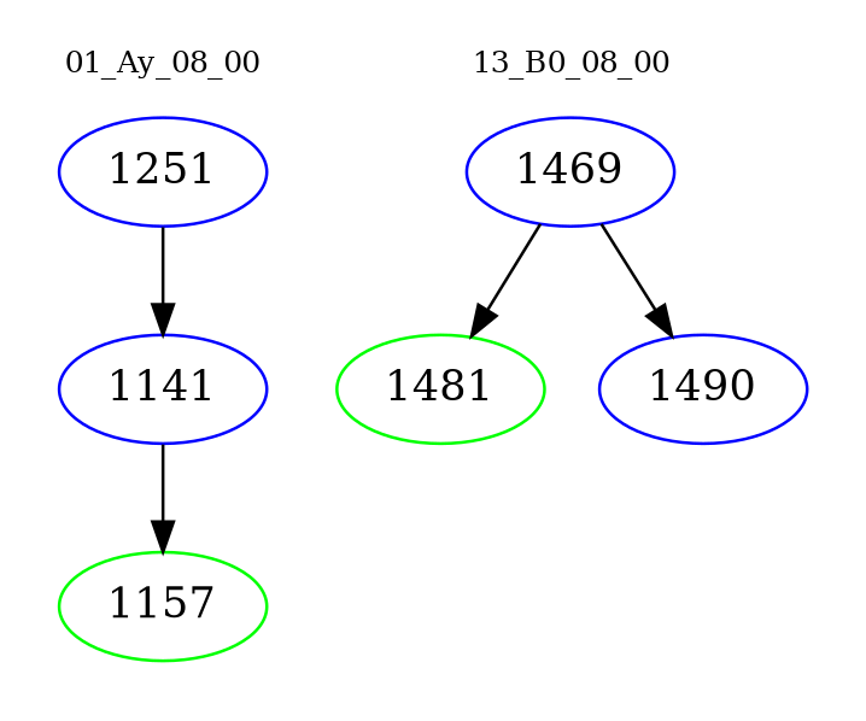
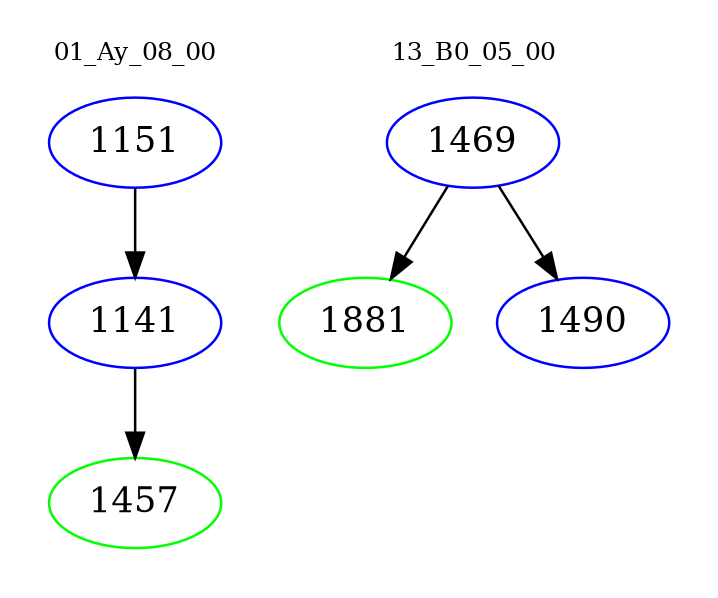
  digraph {
    node [color=blue]
    edge [color=black]
-   n1 [label=1251]
+   n1 [label=1151]
    n2 [label=1141]
-   n3 [color=green label=1157]
+   n3 [color=green label=1457]
    n4 [label=1469]
-   n5 [color=green label=1481]
+   n5 [color=green label=1881]
    n6 [label=1490]
    subgraph cluster_1 {
      color=white
      fontsize=10
      label="01_Ay_08_00"
      n1
      n2
      n3
    }
    subgraph cluster_2 {
      color=white
      fontsize=10
-     label="13_B0_08_00"
+     label="13_B0_05_00"
      n4
      n5
      n6
    }
    n1 -> n2
    n2 -> n3
    n4 -> n5
    n4 -> n6
  }
